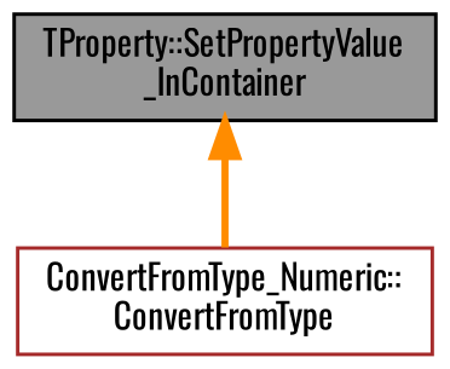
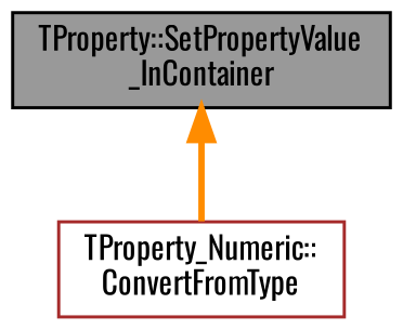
  digraph {
    rankdir=TB
    fontname=Oswald
    node [fontname=Oswald fontsize=10 shape=box style=filled]
    n1 [color=black fillcolor=grey60 fontcolor=black height=0.2 label="TProperty::SetPropertyValue\l_InContainer" width=0.4]
-   n2 [color=brown fillcolor=white height=0.2 label="ConvertFromType_Numeric::\lConvertFromType" width=0.4]
+   n2 [color=brown fillcolor=white height=0.2 label="TProperty_Numeric::\lConvertFromType" width=0.4]
    n1 -> n2 [color=darkorange dir=back fontname=Oswald fontsize=10 labelfontname=Helvetica labelfontsize=10 style=bold]
  }
